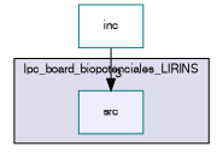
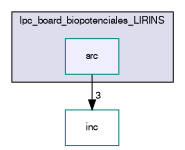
  digraph {
    compound=true
    node [fontname=FreeSans fontsize=10 shape=box color=teal]
    n1 [fillcolor="#eeeeff" label=src pencolor=black style=filled]
    n2 [label=inc]
    subgraph cluster_1 {
      bgcolor="#ddddee"
      fontname=FreeSans
      fontsize=10
      label=lpc_board_biopotenciales_LIRINS
      pencolor=black
      n1
    }
-   n2 -> n1 [headlabel=3 labeldistance=1.5 labelfontname=FreeSans labelfontsize=10]
+   n1 -> n2 [headlabel=3 labeldistance=1.5 labelfontname=FreeSans labelfontsize=10]
  }
